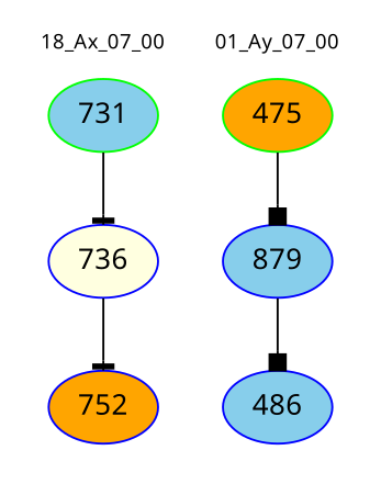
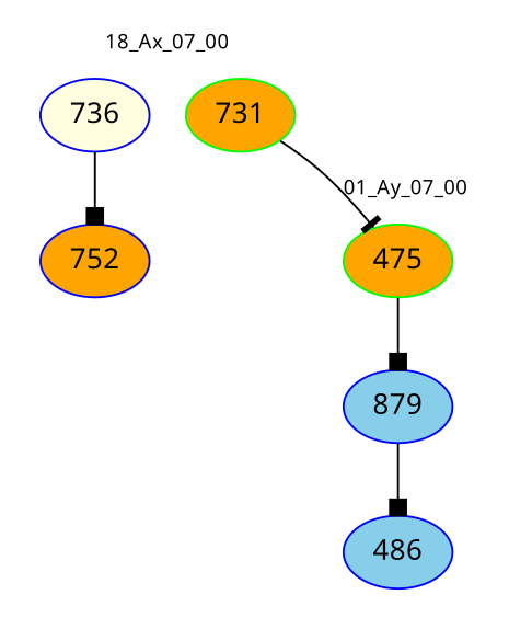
  digraph {
    fontname="Noto Sans"
    node [color=blue fillcolor=orange fontname="Noto Sans" style=filled]
    edge [arrowhead=tee color=black fontname="Noto Sans"]
-   n1 [color=green fillcolor=skyblue label=731]
+   n1 [color=green label=731]
    n2 [fillcolor=lightyellow label=736]
    n3 [label=752]
    n4 [color=green label=475]
    n5 [fillcolor=skyblue label=879]
    n6 [fillcolor=skyblue label=486]
    subgraph cluster_1 {
      color=white
      fontsize=10
      label="18_Ax_07_00"
      n1
      n2
      n3
    }
    subgraph cluster_2 {
      color=white
      fontsize=10
      label="01_Ay_07_00"
      n4
      n5
      n6
    }
-   n1 -> n2
-   n2 -> n3
+   n1 -> n4
+   n2 -> n3 [arrowhead=box]
    n4 -> n5 [arrowhead=box]
    n5 -> n6 [arrowhead=box]
  }
